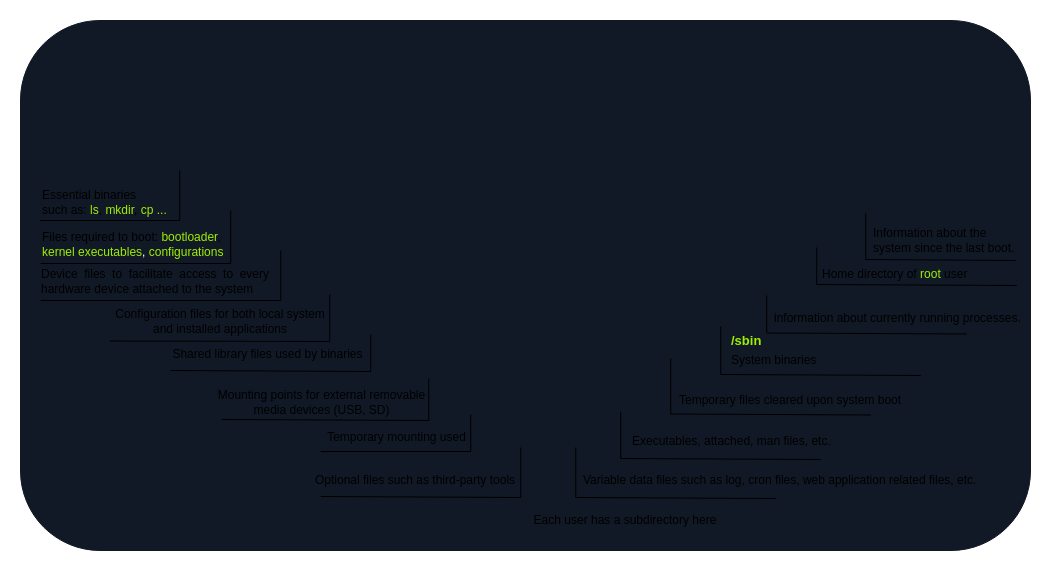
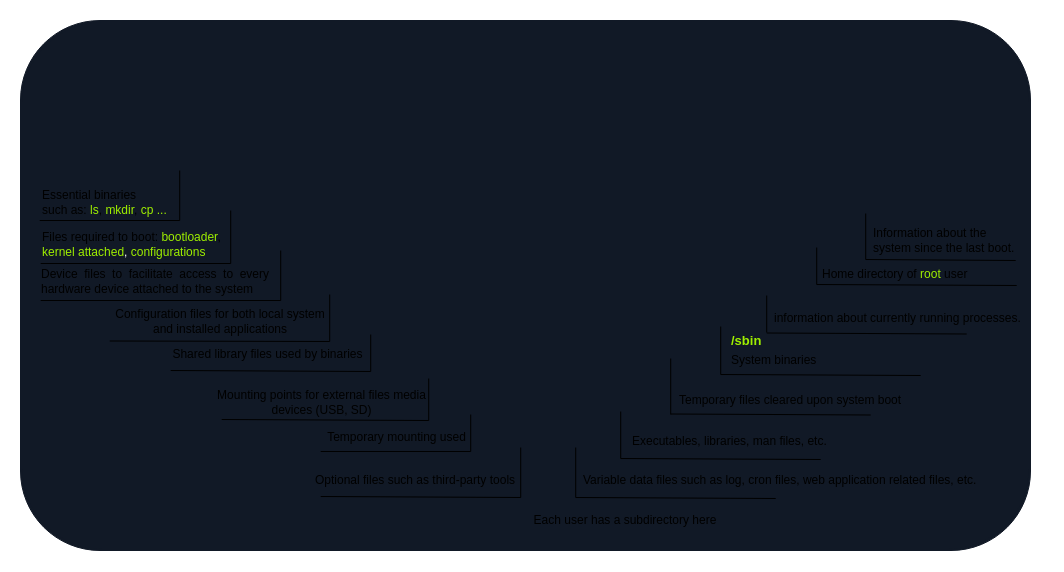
  <mxCell id="0" />
  <mxCell id="1" parent="0" />
  <mxCell id="2" value="" style="shape=ext;double=1;rounded=1;whiteSpace=wrap;html=1;strokeColor=#111926;fillColor=#111926;" vertex="1" parent="1"><mxGeometry x="20" y="20" width="1010" height="530" as="geometry" /></mxCell>
  <mxCell id="3" value="" style="shape=image;verticalLabelPosition=bottom;labelBackgroundColor=#ffffff;verticalAlign=top;aspect=fixed;imageAspect=0;image=https://academy.hackthebox.eu/storage/modules/18/NEW_filesystem.png;" vertex="1" parent="1"><mxGeometry x="120.21" y="20" width="809.58" height="520" as="geometry" /></mxCell>
  <mxCell id="4" value="Essential binaries &lt;br&gt;such as:&amp;nbsp;&lt;font color=&quot;#9fef00&quot;&gt;ls&lt;/font&gt;, &lt;font color=&quot;#9fef00&quot;&gt;mkdir&lt;/font&gt;, &lt;font color=&quot;#9fef00&quot;&gt;cp ...&lt;/font&gt;" style="text;html=1;strokeColor=none;fillColor=none;align=left;verticalAlign=middle;whiteSpace=wrap;rounded=0;" vertex="1" parent="1"><mxGeometry x="40.21" y="192" width="130" height="20" as="geometry" /></mxCell>
  <mxCell id="5" value="" style="endArrow=none;html=1;" edge="1" parent="1"><mxGeometry width="50" height="50" relative="1" as="geometry"><mxPoint x="179.21" y="220" as="sourcePoint" /><mxPoint x="179.21" y="170" as="targetPoint" /></mxGeometry></mxCell>
  <mxCell id="6" value="" style="endArrow=none;html=1;" edge="1" parent="1"><mxGeometry width="50" height="50" relative="1" as="geometry"><mxPoint x="230.21" y="263" as="sourcePoint" /><mxPoint x="230.21" y="210" as="targetPoint" /></mxGeometry></mxCell>
  <mxCell id="7" value="" style="endArrow=none;html=1;" edge="1" parent="1"><mxGeometry width="50" height="50" relative="1" as="geometry"><mxPoint x="280.21" y="300" as="sourcePoint" /><mxPoint x="280.21" y="250" as="targetPoint" /></mxGeometry></mxCell>
  <mxCell id="8" value="" style="endArrow=none;html=1;" edge="1" parent="1"><mxGeometry width="50" height="50" relative="1" as="geometry"><mxPoint x="39.21" y="220" as="sourcePoint" /><mxPoint x="179.21" y="220" as="targetPoint" /></mxGeometry></mxCell>
  <mxCell id="9" value="" style="endArrow=none;html=1;" edge="1" parent="1"><mxGeometry width="50" height="50" relative="1" as="geometry"><mxPoint x="109.21" y="340.5" as="sourcePoint" /><mxPoint x="329.21" y="341" as="targetPoint" /></mxGeometry></mxCell>
- <mxCell id="10" value="Files required to boot:&amp;nbsp;&lt;font color=&quot;#9fef00&quot;&gt;bootloader&lt;/font&gt;, &lt;font color=&quot;#9fef00&quot;&gt;kernel executables&lt;/font&gt;&lt;font color=&quot;#ffffff&quot;&gt;,&lt;/font&gt;&lt;font color=&quot;#9fef00&quot;&gt; configurations&amp;nbsp;&lt;/font&gt;" style="text;html=1;strokeColor=none;fillColor=none;align=left;verticalAlign=middle;whiteSpace=wrap;rounded=0;" vertex="1" parent="1"><mxGeometry x="40.21" y="234" width="190" height="20" as="geometry" /></mxCell>
+ <mxCell id="10" value="Files required to boot:&amp;nbsp;&lt;font color=&quot;#9fef00&quot;&gt;bootloader&lt;/font&gt;, &lt;font color=&quot;#9fef00&quot;&gt;kernel attached&lt;/font&gt;&lt;font color=&quot;#ffffff&quot;&gt;,&lt;/font&gt;&lt;font color=&quot;#9fef00&quot;&gt; configurations&amp;nbsp;&lt;/font&gt;" style="text;html=1;strokeColor=none;fillColor=none;align=left;verticalAlign=middle;whiteSpace=wrap;rounded=0;" vertex="1" parent="1"><mxGeometry x="40.21" y="234" width="190" height="20" as="geometry" /></mxCell>
  <mxCell id="11" value="" style="endArrow=none;html=1;" edge="1" parent="1"><mxGeometry width="50" height="50" relative="1" as="geometry"><mxPoint x="40.21" y="263" as="sourcePoint" /><mxPoint x="230.21" y="263" as="targetPoint" /></mxGeometry></mxCell>
  <mxCell id="12" value="&lt;div style=&quot;text-align: justify&quot;&gt;&lt;span&gt;Device files to facilitate access to every hardware device attached to the system&lt;/span&gt;&lt;/div&gt;" style="text;html=1;strokeColor=none;fillColor=none;align=center;verticalAlign=middle;whiteSpace=wrap;rounded=0;" vertex="1" parent="1"><mxGeometry x="40.21" y="271" width="230" height="20" as="geometry" /></mxCell>
  <mxCell id="13" value="" style="endArrow=none;html=1;" edge="1" parent="1"><mxGeometry width="50" height="50" relative="1" as="geometry"><mxPoint x="40.21" y="300" as="sourcePoint" /><mxPoint x="280.21" y="300" as="targetPoint" /></mxGeometry></mxCell>
  <mxCell id="14" value="Configuration files for both local system and installed applications" style="text;html=1;strokeColor=none;fillColor=none;align=center;verticalAlign=middle;whiteSpace=wrap;rounded=0;" vertex="1" parent="1"><mxGeometry x="110.21" y="311" width="220" height="20" as="geometry" /></mxCell>
  <mxCell id="15" value="" style="endArrow=none;html=1;" edge="1" parent="1"><mxGeometry width="50" height="50" relative="1" as="geometry"><mxPoint x="329.21" y="341" as="sourcePoint" /><mxPoint x="329.21" y="294" as="targetPoint" /></mxGeometry></mxCell>
  <mxCell id="16" value="Shared library files used by binaries" style="text;html=1;strokeColor=none;fillColor=none;align=center;verticalAlign=middle;whiteSpace=wrap;rounded=0;" vertex="1" parent="1"><mxGeometry x="170.21" y="344" width="195" height="20" as="geometry" /></mxCell>
  <mxCell id="17" value="" style="endArrow=none;html=1;" edge="1" parent="1"><mxGeometry width="50" height="50" relative="1" as="geometry"><mxPoint x="170.21" y="370" as="sourcePoint" /><mxPoint x="370.21" y="371" as="targetPoint" /></mxGeometry></mxCell>
  <mxCell id="18" value="" style="endArrow=none;html=1;" edge="1" parent="1"><mxGeometry width="50" height="50" relative="1" as="geometry"><mxPoint x="370.21" y="371" as="sourcePoint" /><mxPoint x="370.21" y="334" as="targetPoint" /></mxGeometry></mxCell>
  <mxCell id="19" value="" style="endArrow=none;html=1;" edge="1" parent="1"><mxGeometry width="50" height="50" relative="1" as="geometry"><mxPoint x="221.21" y="419" as="sourcePoint" /><mxPoint x="428.21" y="420" as="targetPoint" /></mxGeometry></mxCell>
  <mxCell id="20" value="" style="endArrow=none;html=1;" edge="1" parent="1"><mxGeometry width="50" height="50" relative="1" as="geometry"><mxPoint x="320.21" y="451" as="sourcePoint" /><mxPoint x="470.21" y="451" as="targetPoint" /></mxGeometry></mxCell>
  <mxCell id="21" value="" style="endArrow=none;html=1;" edge="1" parent="1"><mxGeometry width="50" height="50" relative="1" as="geometry"><mxPoint x="320.21" y="496" as="sourcePoint" /><mxPoint x="520.21" y="497" as="targetPoint" /></mxGeometry></mxCell>
- <mxCell id="22" value="Mounting points for external removable media devices (USB, SD)" style="text;html=1;strokeColor=none;fillColor=none;align=center;verticalAlign=middle;whiteSpace=wrap;rounded=0;" vertex="1" parent="1"><mxGeometry x="215.21" y="392" width="213" height="20" as="geometry" /></mxCell>
+ <mxCell id="22" value="Mounting points for external files media devices (USB, SD)" style="text;html=1;strokeColor=none;fillColor=none;align=center;verticalAlign=middle;whiteSpace=wrap;rounded=0;" vertex="1" parent="1"><mxGeometry x="215.21" y="392" width="213" height="20" as="geometry" /></mxCell>
  <mxCell id="23" value="" style="endArrow=none;html=1;" edge="1" parent="1"><mxGeometry width="50" height="50" relative="1" as="geometry"><mxPoint x="428.21" y="420" as="sourcePoint" /><mxPoint x="428.21" y="378" as="targetPoint" /></mxGeometry></mxCell>
  <mxCell id="24" value="" style="endArrow=none;html=1;" edge="1" parent="1"><mxGeometry width="50" height="50" relative="1" as="geometry"><mxPoint x="470.21" y="451" as="sourcePoint" /><mxPoint x="470.21" y="414" as="targetPoint" /></mxGeometry></mxCell>
  <mxCell id="25" value="" style="endArrow=none;html=1;" edge="1" parent="1"><mxGeometry width="50" height="50" relative="1" as="geometry"><mxPoint x="520.21" y="497" as="sourcePoint" /><mxPoint x="520.21" y="447" as="targetPoint" /></mxGeometry></mxCell>
  <mxCell id="26" value="" style="endArrow=none;html=1;" edge="1" parent="1"><mxGeometry width="50" height="50" relative="1" as="geometry"><mxPoint x="575.21" y="497" as="sourcePoint" /><mxPoint x="775.21" y="498" as="targetPoint" /></mxGeometry></mxCell>
  <mxCell id="27" value="" style="endArrow=none;html=1;" edge="1" parent="1"><mxGeometry width="50" height="50" relative="1" as="geometry"><mxPoint x="620.21" y="458" as="sourcePoint" /><mxPoint x="820.21" y="459" as="targetPoint" /></mxGeometry></mxCell>
  <mxCell id="28" value="" style="endArrow=none;html=1;" edge="1" parent="1"><mxGeometry width="50" height="50" relative="1" as="geometry"><mxPoint x="620.21" y="458" as="sourcePoint" /><mxPoint x="620.21" y="411" as="targetPoint" /></mxGeometry></mxCell>
  <mxCell id="29" value="" style="endArrow=none;html=1;" edge="1" parent="1"><mxGeometry width="50" height="50" relative="1" as="geometry"><mxPoint x="670.21" y="413.5" as="sourcePoint" /><mxPoint x="870.21" y="414.5" as="targetPoint" /></mxGeometry></mxCell>
  <mxCell id="30" value="" style="endArrow=none;html=1;" edge="1" parent="1"><mxGeometry width="50" height="50" relative="1" as="geometry"><mxPoint x="670.21" y="414" as="sourcePoint" /><mxPoint x="670.21" y="358" as="targetPoint" /></mxGeometry></mxCell>
  <mxCell id="31" value="" style="endArrow=none;html=1;" edge="1" parent="1"><mxGeometry width="50" height="50" relative="1" as="geometry"><mxPoint x="720.21" y="374" as="sourcePoint" /><mxPoint x="920.21" y="375" as="targetPoint" /></mxGeometry></mxCell>
  <mxCell id="32" value="" style="endArrow=none;html=1;" edge="1" parent="1"><mxGeometry width="50" height="50" relative="1" as="geometry"><mxPoint x="720.21" y="374" as="sourcePoint" /><mxPoint x="720.21" y="326" as="targetPoint" /></mxGeometry></mxCell>
  <mxCell id="33" value="" style="endArrow=none;html=1;" edge="1" parent="1"><mxGeometry width="50" height="50" relative="1" as="geometry"><mxPoint x="766.21" y="332.5" as="sourcePoint" /><mxPoint x="966.21" y="333.5" as="targetPoint" /></mxGeometry></mxCell>
  <mxCell id="34" value="" style="endArrow=none;html=1;" edge="1" parent="1"><mxGeometry width="50" height="50" relative="1" as="geometry"><mxPoint x="766.21" y="332" as="sourcePoint" /><mxPoint x="766.21" y="295" as="targetPoint" /></mxGeometry></mxCell>
  <mxCell id="35" value="" style="endArrow=none;html=1;" edge="1" parent="1"><mxGeometry width="50" height="50" relative="1" as="geometry"><mxPoint x="816.21" y="284" as="sourcePoint" /><mxPoint x="1016.21" y="285" as="targetPoint" /></mxGeometry></mxCell>
  <mxCell id="36" value="" style="endArrow=none;html=1;" edge="1" parent="1"><mxGeometry width="50" height="50" relative="1" as="geometry"><mxPoint x="816.21" y="284" as="sourcePoint" /><mxPoint x="816.21" y="247" as="targetPoint" /></mxGeometry></mxCell>
  <mxCell id="37" value="" style="endArrow=none;html=1;" edge="1" parent="1"><mxGeometry width="50" height="50" relative="1" as="geometry"><mxPoint x="865.21" y="259" as="sourcePoint" /><mxPoint x="1015.21" y="260" as="targetPoint" /></mxGeometry></mxCell>
  <mxCell id="38" value="" style="endArrow=none;html=1;" edge="1" parent="1"><mxGeometry width="50" height="50" relative="1" as="geometry"><mxPoint x="865.21" y="259" as="sourcePoint" /><mxPoint x="865.21" y="213" as="targetPoint" /></mxGeometry></mxCell>
  <mxCell id="39" value="Temporary mounting used" style="text;html=1;strokeColor=none;fillColor=none;align=center;verticalAlign=middle;whiteSpace=wrap;rounded=0;" vertex="1" parent="1"><mxGeometry x="322.21" y="427" width="149" height="20" as="geometry" /></mxCell>
  <mxCell id="40" value="Optional files such as third-party tools" style="text;html=1;strokeColor=none;fillColor=none;align=center;verticalAlign=middle;whiteSpace=wrap;rounded=0;" vertex="1" parent="1"><mxGeometry x="310.21" y="470" width="210" height="20" as="geometry" /></mxCell>
  <mxCell id="41" value="Each user has a subdirectory here" style="text;html=1;strokeColor=none;fillColor=none;align=center;verticalAlign=middle;whiteSpace=wrap;rounded=0;" vertex="1" parent="1"><mxGeometry x="520" y="510" width="210" height="20" as="geometry" /></mxCell>
  <mxCell id="42" value="" style="endArrow=none;html=1;" edge="1" parent="1"><mxGeometry width="50" height="50" relative="1" as="geometry"><mxPoint x="575.21" y="497" as="sourcePoint" /><mxPoint x="575.21" y="447" as="targetPoint" /></mxGeometry></mxCell>
  <mxCell id="43" value="Variable data files such as log, cron files, web application related files, etc." style="text;html=1;strokeColor=none;fillColor=none;align=left;verticalAlign=middle;whiteSpace=wrap;rounded=0;" vertex="1" parent="1"><mxGeometry x="581.21" y="470" width="400" height="20" as="geometry" /></mxCell>
- <mxCell id="44" value="Executables, attached, man files, etc." style="text;html=1;strokeColor=none;fillColor=none;align=left;verticalAlign=middle;whiteSpace=wrap;rounded=0;" vertex="1" parent="1"><mxGeometry x="630.21" y="431" width="210" height="20" as="geometry" /></mxCell>
+ <mxCell id="44" value="Executables, libraries, man files, etc." style="text;html=1;strokeColor=none;fillColor=none;align=left;verticalAlign=middle;whiteSpace=wrap;rounded=0;" vertex="1" parent="1"><mxGeometry x="630.21" y="431" width="210" height="20" as="geometry" /></mxCell>
  <mxCell id="45" value="Temporary files cleared upon system boot" style="text;html=1;strokeColor=none;fillColor=none;align=left;verticalAlign=middle;whiteSpace=wrap;rounded=0;" vertex="1" parent="1"><mxGeometry x="677.21" y="390" width="233" height="20" as="geometry" /></mxCell>
  <mxCell id="46" value="System binaries" style="text;html=1;strokeColor=none;fillColor=none;align=left;verticalAlign=middle;whiteSpace=wrap;rounded=0;" vertex="1" parent="1"><mxGeometry x="729.21" y="350" width="210" height="20" as="geometry" /></mxCell>
  <mxCell id="47" value="information about currently running processes." style="text;html=1;strokeColor=none;fillColor=none;align=left;verticalAlign=middle;whiteSpace=wrap;rounded=0;" vertex="1" parent="1"><mxGeometry x="772.21" y="308" width="258" height="20" as="geometry" /></mxCell>
  <mxCell id="48" value="Home directory of &lt;font color=&quot;#9fef00&quot;&gt;root&lt;/font&gt; user" style="text;html=1;strokeColor=none;fillColor=none;align=left;verticalAlign=middle;whiteSpace=wrap;rounded=0;" vertex="1" parent="1"><mxGeometry x="820" y="264" width="210" height="20" as="geometry" /></mxCell>
  <mxCell id="49" value="Information about the &lt;br&gt;system since the last boot." style="text;html=1;strokeColor=none;fillColor=none;align=left;verticalAlign=middle;whiteSpace=wrap;rounded=0;" vertex="1" parent="1"><mxGeometry x="871.21" y="220" width="170.21" height="40" as="geometry" /></mxCell>
  <mxCell id="50" value="&lt;b&gt;&lt;font color=&quot;#9fef00&quot; style=&quot;background-color: rgb(17 , 25 , 38) ; font-size: 13px&quot;&gt;/sbin&lt;/font&gt;&lt;/b&gt;" style="text;html=1;strokeColor=none;fillColor=none;align=left;verticalAlign=middle;whiteSpace=wrap;rounded=0;" vertex="1" parent="1"><mxGeometry x="729.21" y="330" width="30.79" height="20" as="geometry" /></mxCell>
